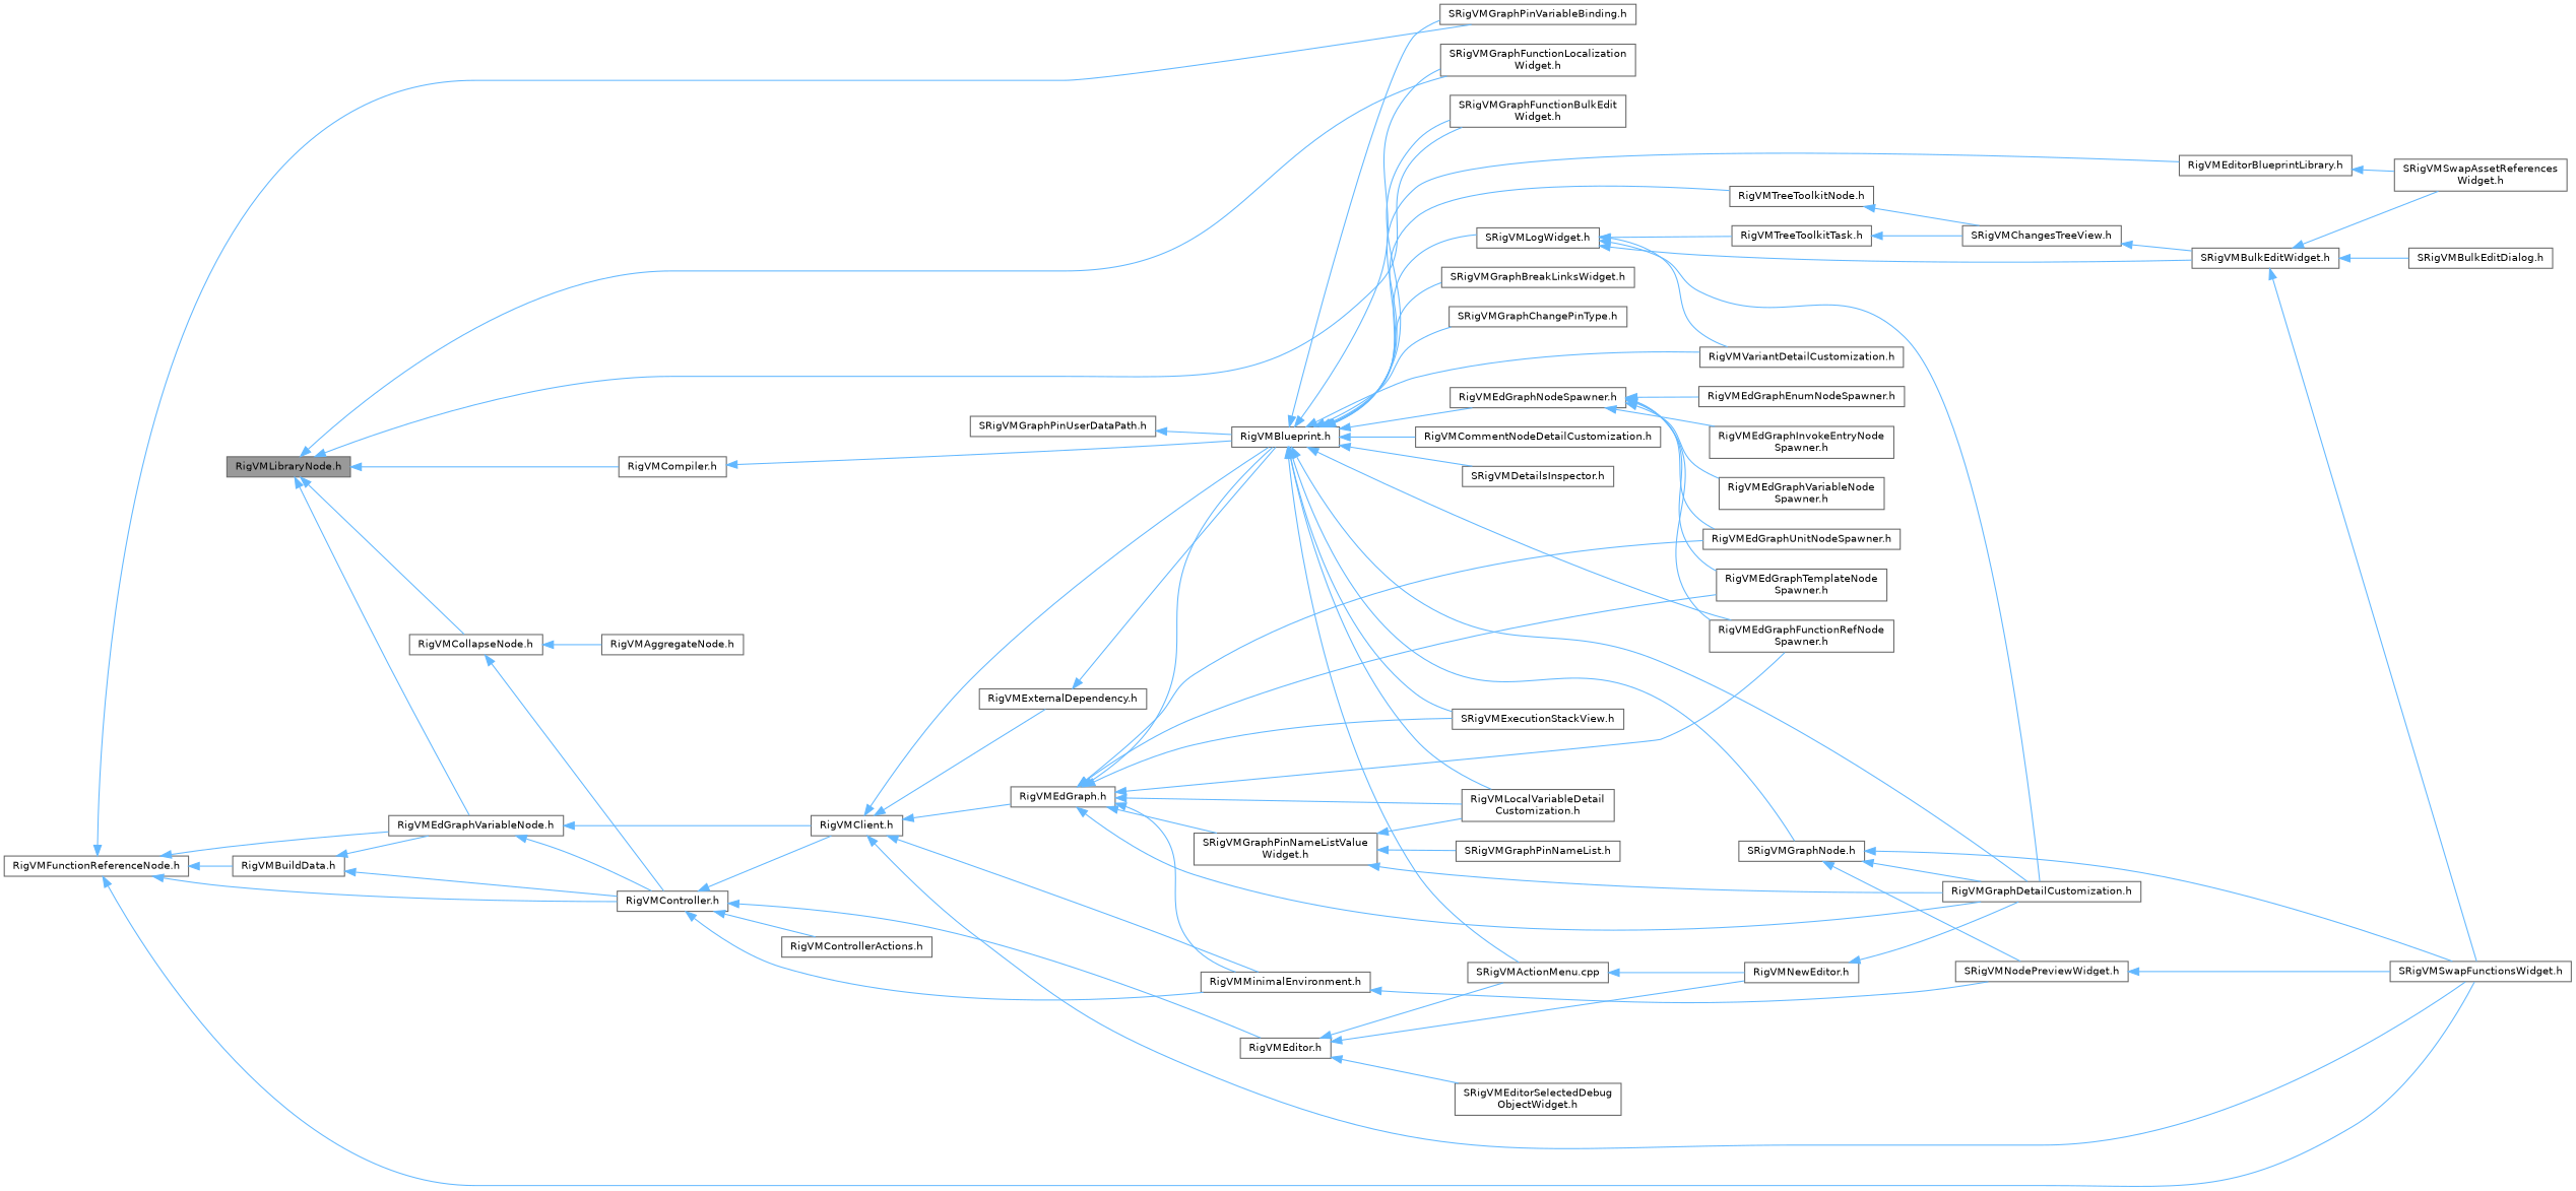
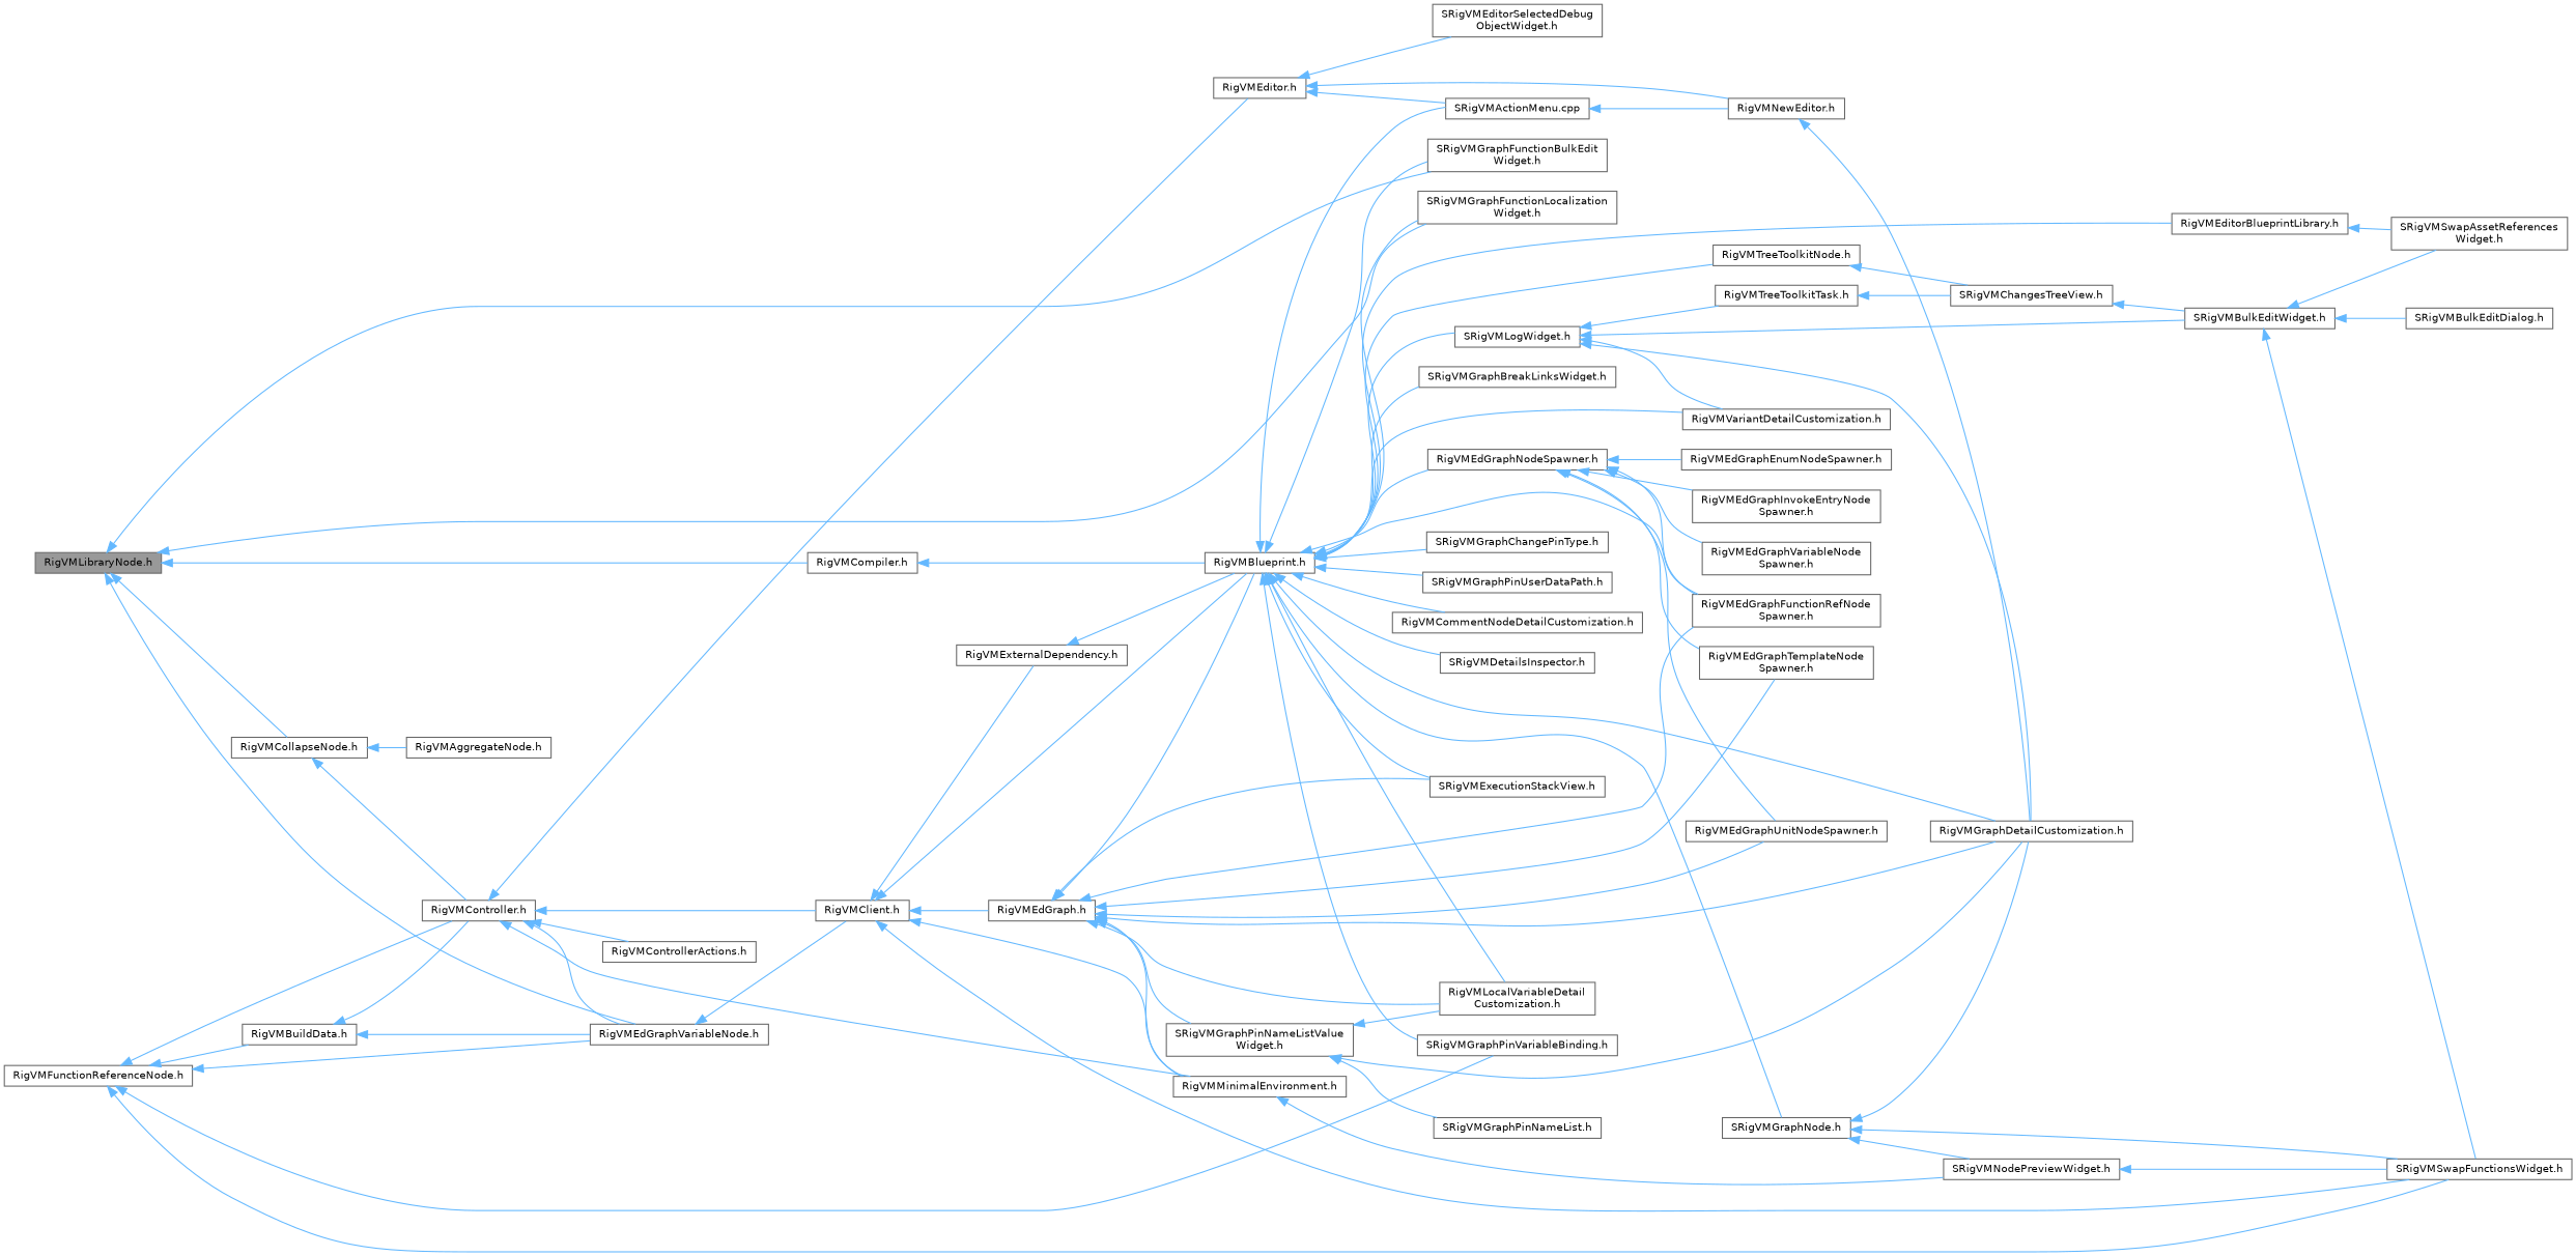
  digraph {
    rankdir=LR
    node [color=grey40 fillcolor=white fontname=Helvetica fontsize=10 shape=box style=filled]
    edge [color=steelblue1 dir=back fontname=Helvetica fontsize=10 labelfontname=Helvetica labelfontsize=10 style=solid]
    n1 [color=gray40 fillcolor=grey60 fontcolor=black height=0.2 label="RigVMLibraryNode.h" width=0.4]
    n2 [height=0.2 label="RigVMCollapseNode.h" width=0.4]
    n3 [height=0.2 label="SRigVMGraphFunctionBulkEdit\lWidget.h" width=0.4]
    n4 [height=0.2 label="SRigVMGraphFunctionLocalization\lWidget.h" width=0.4]
    n5 [height=0.2 label="RigVMCompiler.h" width=0.4]
    n6 [height=0.2 label="RigVMEdGraphVariableNode.h" width=0.4]
    n7 [height=0.2 label="RigVMAggregateNode.h" width=0.4]
    n8 [height=0.2 label="RigVMController.h" width=0.4]
    n9 [height=0.2 label="RigVMBlueprint.h" width=0.4]
    n10 [height=0.2 label="RigVMClient.h" width=0.4]
    n11 [height=0.2 label="RigVMFunctionReferenceNode.h" width=0.4]
    n12 [height=0.2 label="SRigVMSwapFunctionsWidget.h" width=0.4]
    n13 [height=0.2 label="SRigVMGraphPinVariableBinding.h" width=0.4]
    n14 [height=0.2 label="RigVMBuildData.h" width=0.4]
    n15 [height=0.2 label="RigVMMinimalEnvironment.h" width=0.4]
    n16 [height=0.2 label="RigVMControllerActions.h" width=0.4]
    n17 [height=0.2 label="RigVMEditor.h" width=0.4]
    n18 [height=0.2 label="RigVMEdGraph.h" width=0.4]
    n19 [height=0.2 label="RigVMExternalDependency.h" width=0.4]
    n20 [height=0.2 label="SRigVMNodePreviewWidget.h" width=0.4]
    n21 [height=0.2 label="SRigVMActionMenu.cpp" width=0.4]
    n22 [height=0.2 label="RigVMNewEditor.h" width=0.4]
    n23 [height=0.2 label="SRigVMEditorSelectedDebug\lObjectWidget.h" width=0.4]
    n24 [height=0.2 label="RigVMCommentNodeDetailCustomization.h" width=0.4]
    n25 [height=0.2 label="RigVMEdGraphFunctionRefNode\lSpawner.h" width=0.4]
    n26 [height=0.2 label="RigVMEdGraphNodeSpawner.h" width=0.4]
    n27 [height=0.2 label="RigVMEditorBlueprintLibrary.h" width=0.4]
    n28 [height=0.2 label="RigVMGraphDetailCustomization.h" width=0.4]
    n29 [height=0.2 label="RigVMLocalVariableDetail\lCustomization.h" width=0.4]
    n30 [height=0.2 label="RigVMTreeToolkitNode.h" width=0.4]
    n31 [height=0.2 label="RigVMVariantDetailCustomization.h" width=0.4]
    n32 [height=0.2 label="SRigVMDetailsInspector.h" width=0.4]
    n33 [height=0.2 label="SRigVMExecutionStackView.h" width=0.4]
    n34 [height=0.2 label="SRigVMGraphBreakLinksWidget.h" width=0.4]
    n35 [height=0.2 label="SRigVMGraphChangePinType.h" width=0.4]
    n36 [height=0.2 label="SRigVMGraphNode.h" width=0.4]
    n37 [height=0.2 label="SRigVMGraphPinUserDataPath.h" width=0.4]
    n38 [height=0.2 label="SRigVMLogWidget.h" width=0.4]
    n39 [height=0.2 label="RigVMEdGraphUnitNodeSpawner.h" width=0.4]
    n40 [height=0.2 label="RigVMEdGraphTemplateNode\lSpawner.h" width=0.4]
    n41 [height=0.2 label="SRigVMGraphPinNameListValue\lWidget.h" width=0.4]
    n42 [height=0.2 label="RigVMEdGraphEnumNodeSpawner.h" width=0.4]
    n43 [height=0.2 label="RigVMEdGraphInvokeEntryNode\lSpawner.h" width=0.4]
    n44 [height=0.2 label="RigVMEdGraphVariableNode\lSpawner.h" width=0.4]
    n45 [height=0.2 label="SRigVMSwapAssetReferences\lWidget.h" width=0.4]
    n46 [height=0.2 label="SRigVMChangesTreeView.h" width=0.4]
    n47 [height=0.2 label="SRigVMBulkEditWidget.h" width=0.4]
    n48 [height=0.2 label="RigVMTreeToolkitTask.h" width=0.4]
    n49 [height=0.2 label="SRigVMBulkEditDialog.h" width=0.4]
    n50 [height=0.2 label="SRigVMGraphPinNameList.h" width=0.4]
    n1 -> n2
    n1 -> n3
    n1 -> n4
    n1 -> n5
    n1 -> n6
    n2 -> n7
    n2 -> n8
    n5 -> n9
-   n6 -> n8
+   n8 -> n6
    n6 -> n10
    n8 -> n10
    n8 -> n15
    n8 -> n16
    n8 -> n17
    n9 -> n3
    n9 -> n4
    n9 -> n13
    n9 -> n21
    n9 -> n24
    n9 -> n25
    n9 -> n26
    n9 -> n27
    n9 -> n28
    n9 -> n29
    n9 -> n30
    n9 -> n31
    n9 -> n32
    n9 -> n33
    n9 -> n34
    n9 -> n35
    n9 -> n36
-   n37 -> n9
+   n9 -> n37
    n9 -> n38
    n10 -> n9
    n10 -> n12
    n10 -> n15
    n10 -> n18
    n10 -> n19
    n11 -> n6
    n11 -> n8
    n11 -> n12
    n11 -> n13
    n11 -> n14
    n14 -> n6
    n14 -> n8
    n15 -> n20
    n17 -> n21
    n17 -> n22
    n17 -> n23
    n18 -> n9
    n18 -> n15
    n18 -> n25
    n18 -> n28
    n18 -> n29
    n18 -> n33
    n18 -> n39
    n18 -> n40
    n18 -> n41
    n19 -> n9
    n20 -> n12
    n21 -> n22
    n22 -> n28
    n26 -> n25
    n26 -> n39
    n26 -> n40
    n26 -> n42
    n26 -> n43
    n26 -> n44
    n27 -> n45
    n30 -> n46
    n36 -> n12
    n36 -> n20
    n36 -> n28
    n38 -> n28
    n38 -> n31
    n38 -> n47
    n38 -> n48
    n41 -> n28
    n41 -> n29
    n41 -> n50
    n46 -> n47
    n47 -> n12
    n47 -> n45
    n47 -> n49
    n48 -> n46
  }
